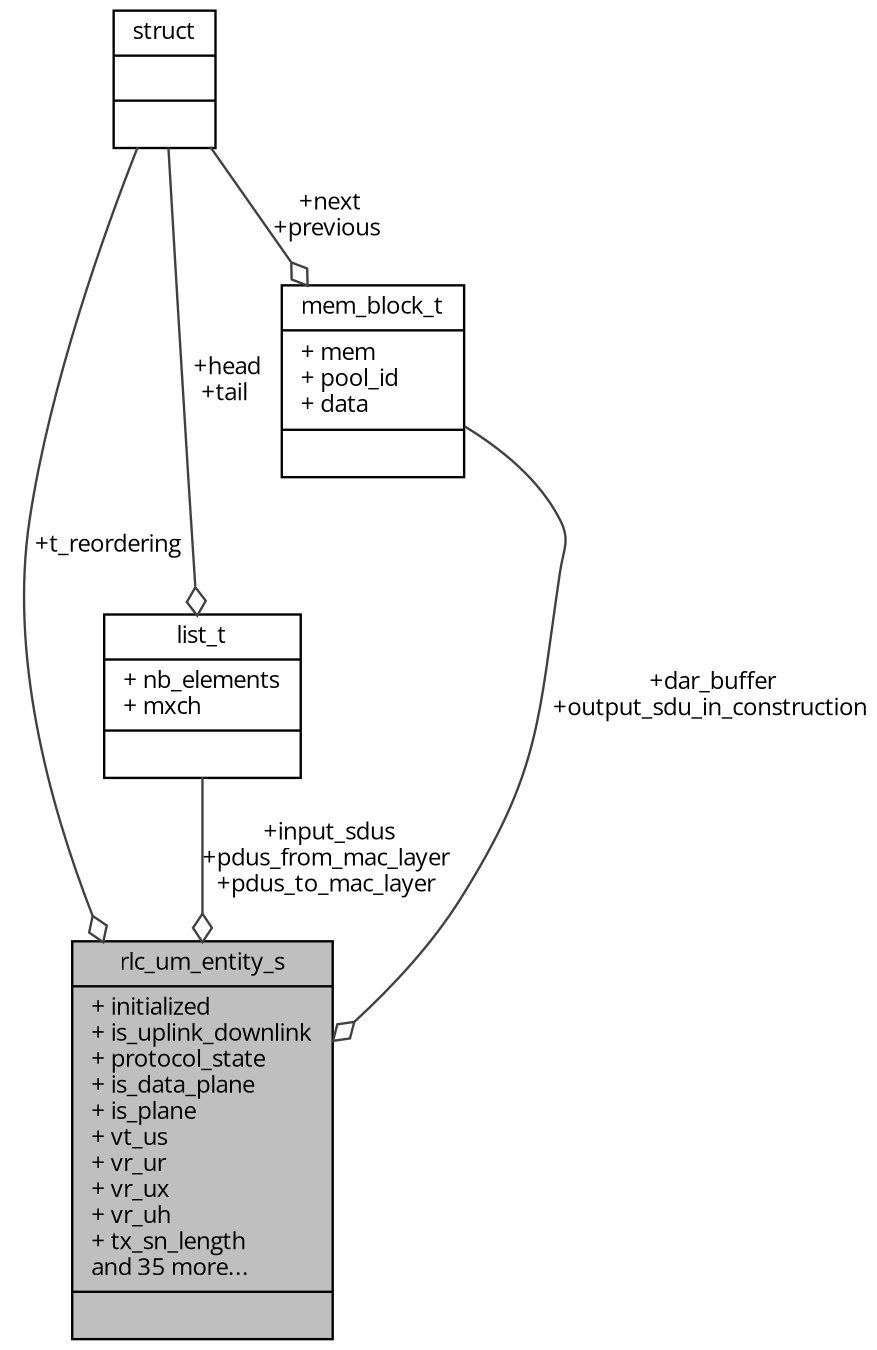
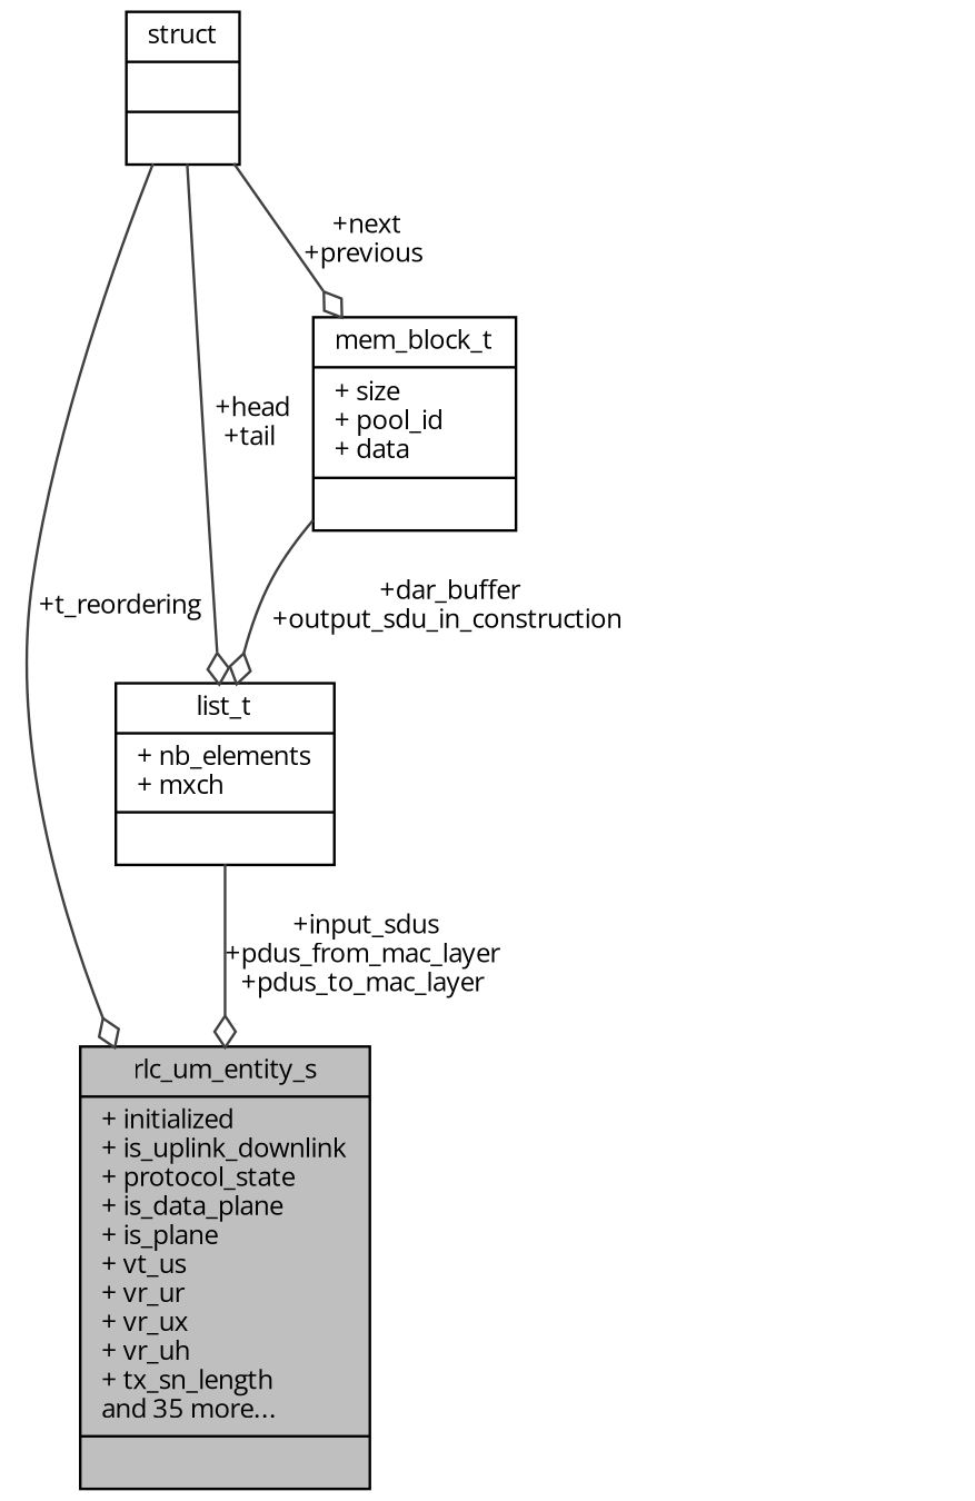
  digraph {
    fontname="Open Sans"
    node [color=black fillcolor=white fontname="Open Sans" fontsize=10 shape=record style=filled]
    edge [arrowhead=odiamond color=grey25 fontname="Open Sans" fontsize=10 labelfontname=Helvetica labelfontsize=10 style=solid]
    n1 [fillcolor=grey75 fontcolor=black height=0.2 label="{rlc_um_entity_s\n|+ initialized\l+ is_uplink_downlink\l+ protocol_state\l+ is_data_plane\l+ is_plane\l+ vt_us\l+ vr_ur\l+ vr_ux\l+ vr_uh\l+ tx_sn_length\land 35 more...\l|}" width=0.4]
    n2 [height=0.2 label="{list_t\n|+ nb_elements\l+ mxch\l|}" width=0.4]
    n3 [height=0.2 label="{struct\n||}" width=0.4]
-   n4 [height=0.2 label="{mem_block_t\n|+ mem\l+ pool_id\l+ data\l|}" width=0.4]
+   n4 [height=0.2 label="{mem_block_t\n|+ size\l+ pool_id\l+ data\l|}" width=0.4]
    n2 -> n1 [label=" +input_sdus\n+pdus_from_mac_layer\n+pdus_to_mac_layer"]
    n3 -> n1 [label=" +t_reordering"]
    n3 -> n2 [label=" +head\n+tail"]
    n3 -> n4 [label=" +next\n+previous"]
-   n4 -> n1 [label=" +dar_buffer\n+output_sdu_in_construction"]
+   n4 -> n2 [label=" +dar_buffer\n+output_sdu_in_construction"]
  }
